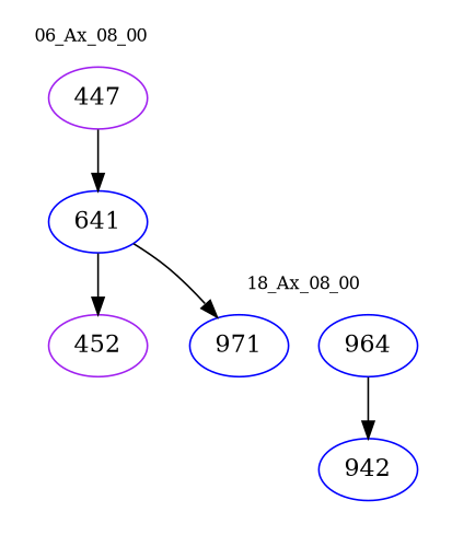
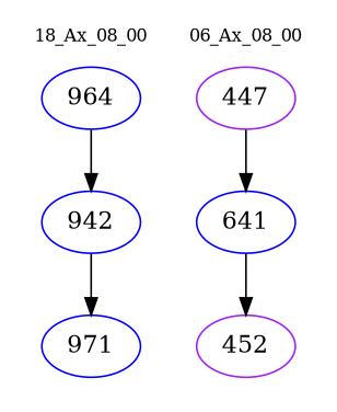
  digraph {
    node [color=blue]
    edge [color=black]
    n1 [label=964]
    n2 [label=942]
    n3 [label=971]
    n4 [color=purple label=447]
    n5 [label=641]
    n6 [color=purple label=452]
    subgraph cluster_1 {
      color=white
      fontsize=10
      label="18_Ax_08_00"
      n1
      n2
      n3
    }
    subgraph cluster_2 {
      color=white
      fontsize=10
      label="06_Ax_08_00"
      n4
      n5
      n6
    }
    n1 -> n2
-   n5 -> n3
+   n2 -> n3
    n4 -> n5
    n5 -> n6
  }
